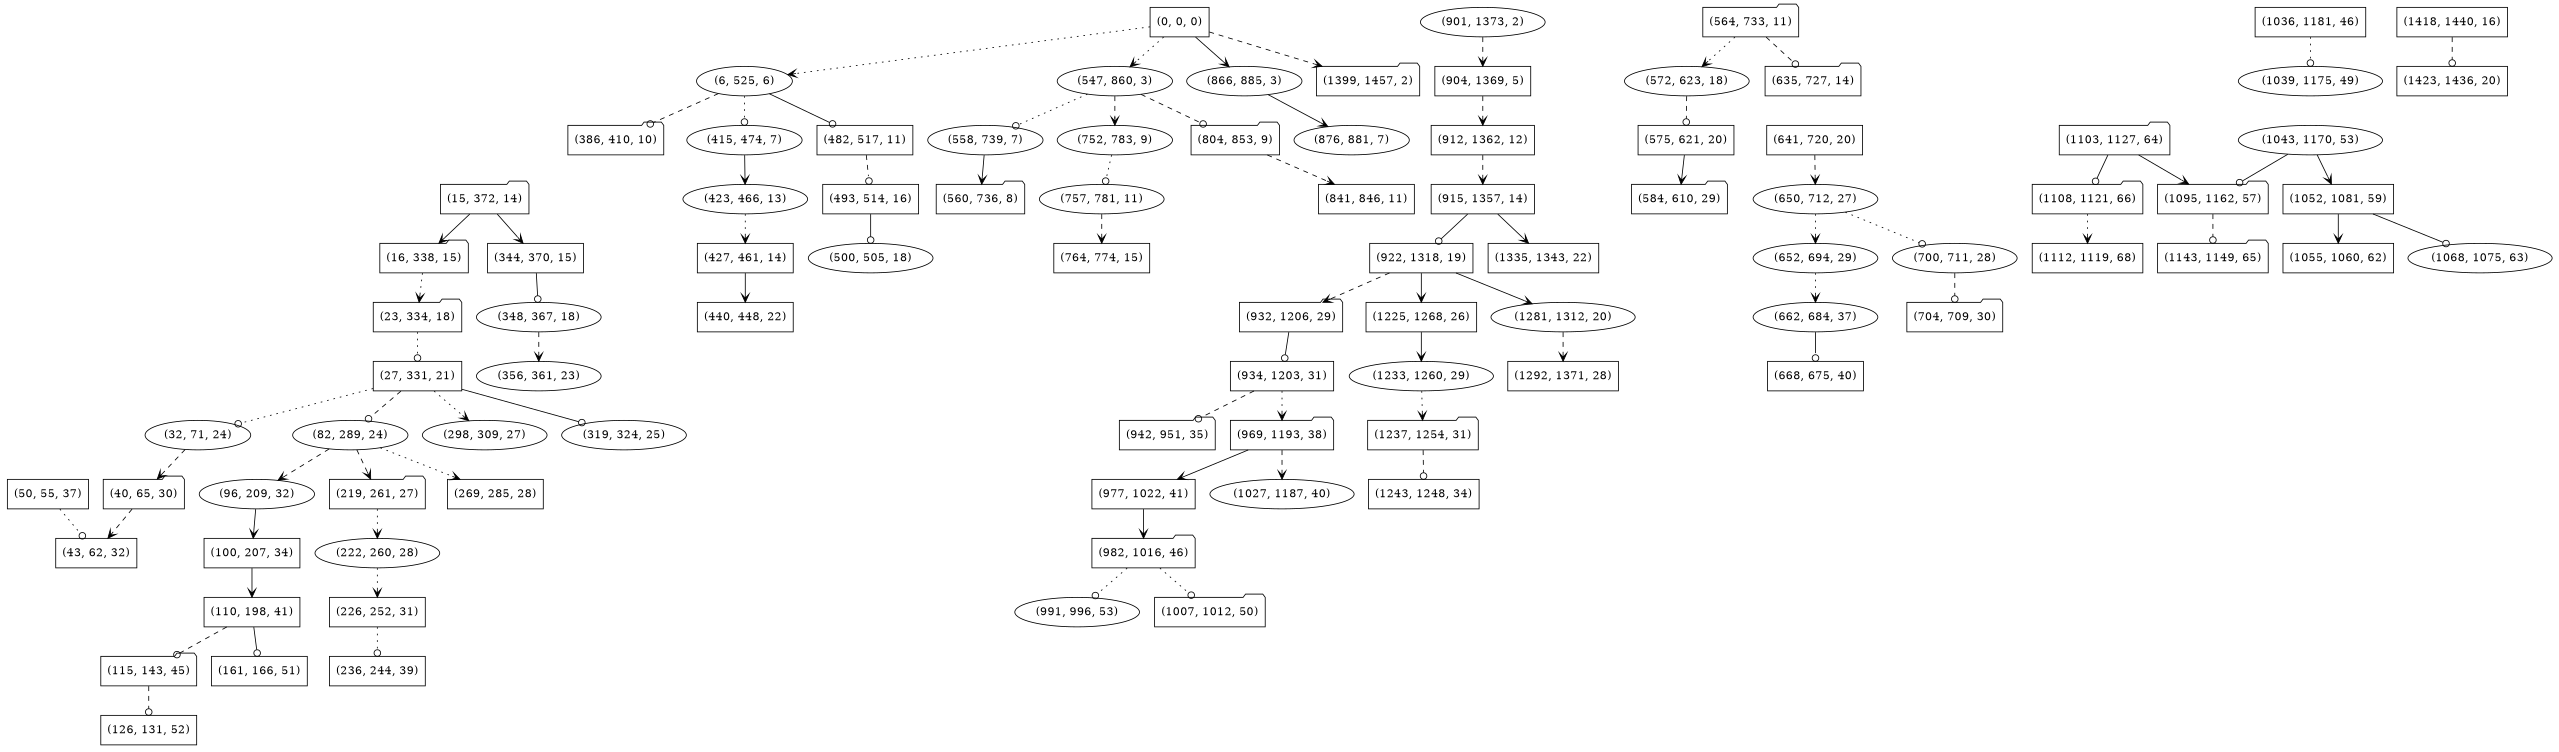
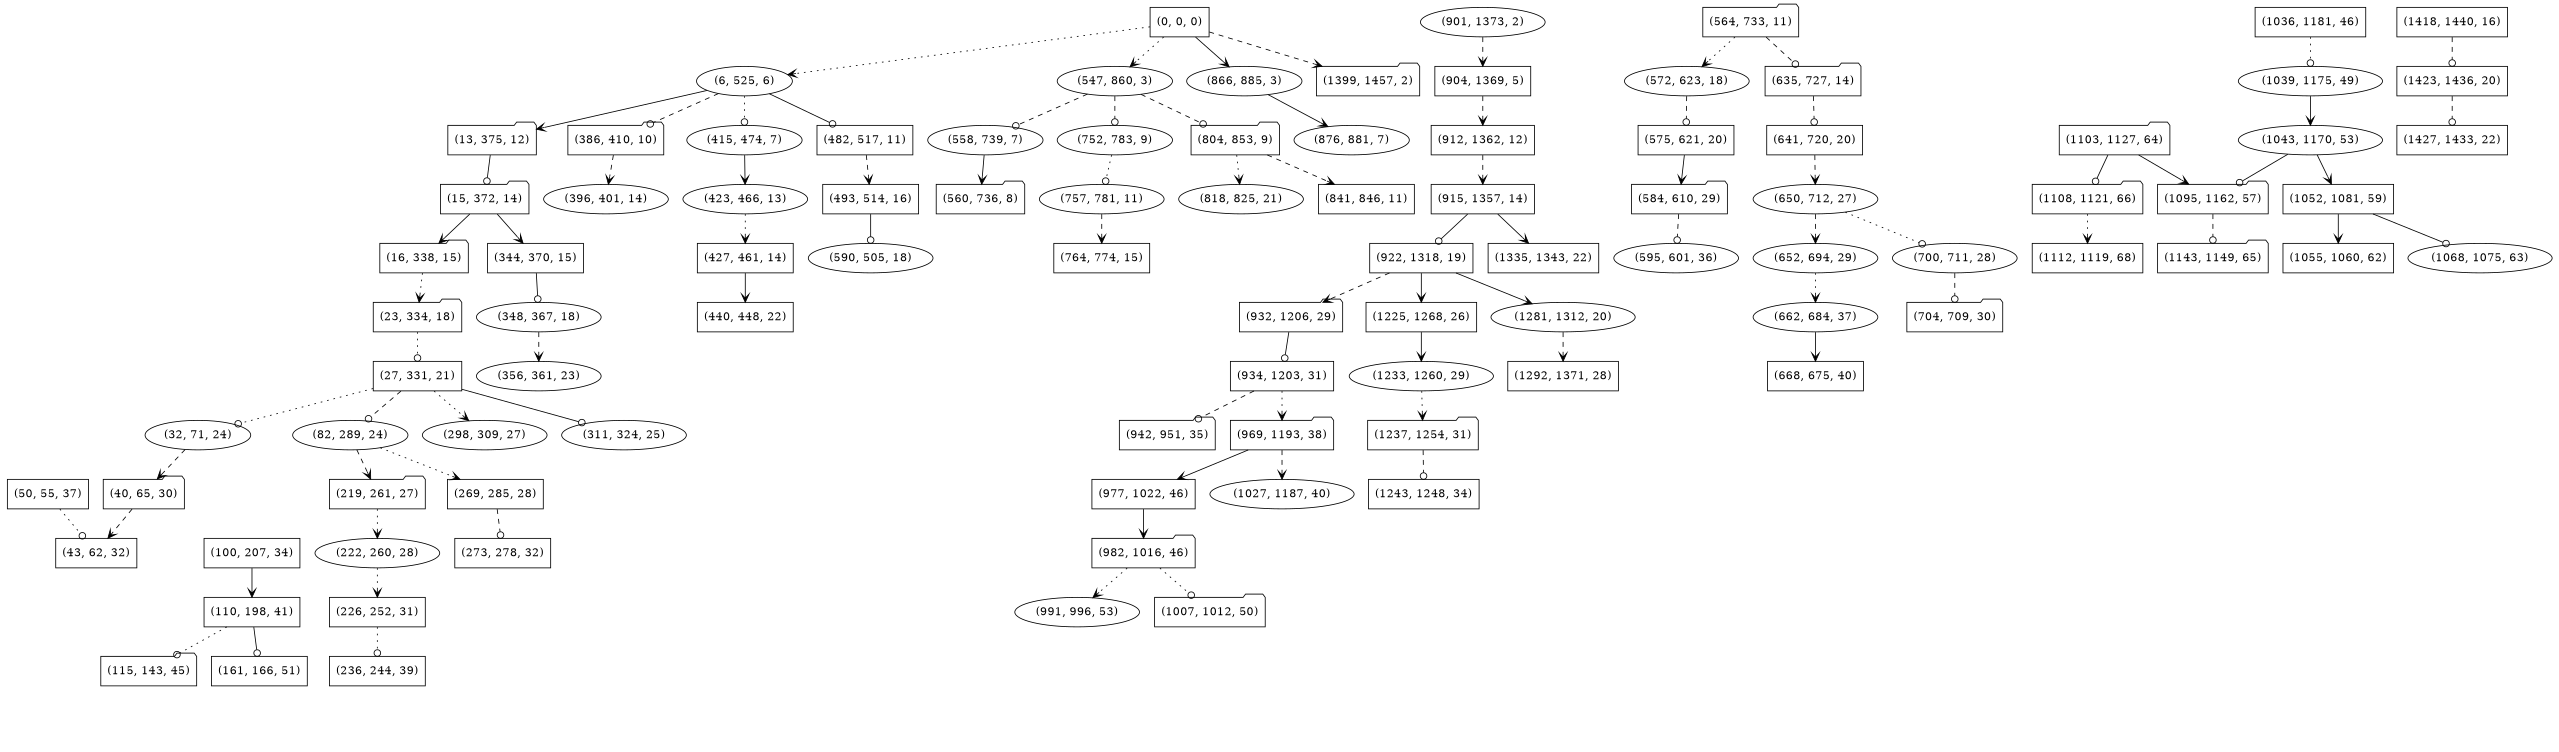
  digraph {
    node [shape=box]
    edge [arrowhead=vee style=dashed]
    "(6, 525, 6)" [shape=ellipse]
    "(0, 0, 0)"
    "(547, 860, 3)" [shape=ellipse]
    n4 [label="(866, 885, 3)" shape=ellipse]
    "(1399, 1457, 2)" [shape=folder]
+   "(13, 375, 12)" [shape=folder]
    "(386, 410, 10)" [shape=folder]
    "(415, 474, 7)" [shape=ellipse]
    n9 [label="(482, 517, 11)"]
    "(558, 739, 7)" [shape=ellipse]
    "(752, 783, 9)" [shape=ellipse]
    "(804, 853, 9)" [shape=folder]
    "(876, 881, 7)" [shape=ellipse]
    "(901, 1373, 2)" [shape=ellipse]
    "(904, 1369, 5)"
    "(15, 372, 14)" [shape=folder]
+   "(396, 401, 14)" [shape=ellipse]
    "(423, 466, 13)" [shape=ellipse]
    "(493, 514, 16)"
    "(16, 338, 15)" [shape=folder]
    "(344, 370, 15)"
    "(23, 334, 18)" [shape=folder]
    "(348, 367, 18)" [shape=ellipse]
    "(27, 331, 21)"
    "(32, 71, 24)" [shape=ellipse]
    "(82, 289, 24)" [shape=ellipse]
    "(298, 309, 27)" [shape=ellipse]
-   "(319, 324, 25)" [shape=ellipse]
+   "(319, 324, 25)" [shape=ellipse label="(311, 324, 25)"]
    "(40, 65, 30)" [shape=folder]
-   "(96, 209, 32)" [shape=ellipse]
    "(219, 261, 27)" [shape=folder]
    "(269, 285, 28)"
    "(43, 62, 32)"
    "(50, 55, 37)"
    "(100, 207, 34)"
    "(222, 260, 28)" [shape=ellipse]
+   "(273, 278, 32)"
    "(110, 198, 41)"
    "(115, 143, 45)" [shape=folder]
    "(161, 166, 51)"
-   "(126, 131, 52)"
    "(226, 252, 31)"
    "(236, 244, 39)"
    "(356, 361, 23)" [shape=ellipse]
    "(427, 461, 14)"
    "(440, 448, 22)"
-   "(500, 505, 18)" [shape=ellipse]
+   "(500, 505, 18)" [shape=ellipse label="(590, 505, 18)"]
    "(560, 736, 8)" [shape=folder]
    "(757, 781, 11)" [shape=ellipse]
+   "(818, 825, 21)" [shape=ellipse]
    "(841, 846, 11)"
    "(564, 733, 11)" [shape=folder]
    "(572, 623, 18)" [shape=ellipse]
    "(635, 727, 14)" [shape=folder]
    "(575, 621, 20)"
    "(641, 720, 20)"
    "(584, 610, 29)" [shape=folder]
+   "(595, 601, 36)" [shape=ellipse]
    "(650, 712, 27)" [shape=ellipse]
    "(652, 694, 29)" [shape=ellipse]
    "(700, 711, 28)" [shape=ellipse]
    "(662, 684, 37)" [shape=ellipse]
    "(704, 709, 30)" [shape=folder]
    "(668, 675, 40)"
    "(764, 774, 15)"
    "(912, 1362, 12)"
    "(915, 1357, 14)"
    "(922, 1318, 19)"
    "(1335, 1343, 22)"
    "(932, 1206, 29)" [shape=folder]
    "(1225, 1268, 26)"
    "(1281, 1312, 20)" [shape=ellipse]
    "(934, 1203, 31)"
    "(1233, 1260, 29)" [shape=ellipse]
    n75 [label="(1292, 1371, 28)"]
    "(942, 951, 35)" [shape=folder]
    "(969, 1193, 38)" [shape=folder]
-   "(977, 1022, 41)"
+   "(977, 1022, 41)" [label="(977, 1022, 46)"]
    "(1027, 1187, 40)" [shape=ellipse]
    "(982, 1016, 46)" [shape=folder]
    "(991, 996, 53)" [shape=ellipse]
    "(1007, 1012, 50)" [shape=folder]
    "(1039, 1175, 49)" [shape=ellipse]
    "(1036, 1181, 46)"
    "(1043, 1170, 53)" [shape=ellipse]
    "(1052, 1081, 59)"
    "(1095, 1162, 57)" [shape=folder]
    "(1055, 1060, 62)"
    "(1068, 1075, 63)" [shape=ellipse]
    "(1143, 1149, 65)" [shape=folder]
    "(1103, 1127, 64)" [shape=folder]
    "(1108, 1121, 66)" [shape=folder]
    "(1112, 1119, 68)"
    "(1237, 1254, 31)" [shape=folder]
    "(1243, 1248, 34)"
    "(1418, 1440, 16)"
    "(1423, 1436, 20)"
+   "(1427, 1433, 22)"
+   "(6, 525, 6)" -> "(13, 375, 12)" [style=solid]
    "(6, 525, 6)" -> "(386, 410, 10)" [arrowhead=odot]
    "(6, 525, 6)" -> "(415, 474, 7)" [arrowhead=odot style=dotted]
    "(6, 525, 6)" -> n9 [arrowhead=odot style=solid]
    "(0, 0, 0)" -> "(6, 525, 6)" [style=dotted]
    "(0, 0, 0)" -> "(547, 860, 3)" [style=dotted]
    "(0, 0, 0)" -> n4 [style=solid]
    "(0, 0, 0)" -> "(1399, 1457, 2)"
-   "(547, 860, 3)" -> "(558, 739, 7)" [arrowhead=odot style=dotted]
-   "(547, 860, 3)" -> "(752, 783, 9)"
+   "(547, 860, 3)" -> "(558, 739, 7)" [arrowhead=odot]
+   "(547, 860, 3)" -> "(752, 783, 9)" [arrowhead=odot]
    "(547, 860, 3)" -> "(804, 853, 9)" [arrowhead=odot]
    n4 -> "(876, 881, 7)" [style=solid]
+   "(13, 375, 12)" -> "(15, 372, 14)" [arrowhead=odot style=solid]
+   "(386, 410, 10)" -> "(396, 401, 14)"
    "(415, 474, 7)" -> "(423, 466, 13)" [style=solid]
-   n9 -> "(493, 514, 16)" [arrowhead=odot]
+   n9 -> "(493, 514, 16)"
    "(558, 739, 7)" -> "(560, 736, 8)" [style=solid]
    "(752, 783, 9)" -> "(757, 781, 11)" [arrowhead=odot style=dotted]
+   "(804, 853, 9)" -> "(818, 825, 21)" [style=dotted]
    "(804, 853, 9)" -> "(841, 846, 11)"
    "(901, 1373, 2)" -> "(904, 1369, 5)"
    "(904, 1369, 5)" -> "(912, 1362, 12)"
    "(15, 372, 14)" -> "(16, 338, 15)" [style=solid]
    "(15, 372, 14)" -> "(344, 370, 15)" [style=solid]
    "(423, 466, 13)" -> "(427, 461, 14)" [style=dotted]
    "(493, 514, 16)" -> "(500, 505, 18)" [arrowhead=odot style=solid]
    "(16, 338, 15)" -> "(23, 334, 18)" [style=dotted]
    "(344, 370, 15)" -> "(348, 367, 18)" [arrowhead=odot style=solid]
    "(23, 334, 18)" -> "(27, 331, 21)" [arrowhead=odot style=dotted]
    "(348, 367, 18)" -> "(356, 361, 23)"
    "(27, 331, 21)" -> "(32, 71, 24)" [arrowhead=odot style=dotted]
    "(27, 331, 21)" -> "(82, 289, 24)" [arrowhead=odot]
    "(27, 331, 21)" -> "(298, 309, 27)" [style=dotted]
    "(27, 331, 21)" -> "(319, 324, 25)" [arrowhead=odot style=solid]
    "(32, 71, 24)" -> "(40, 65, 30)"
-   "(82, 289, 24)" -> "(96, 209, 32)"
    "(82, 289, 24)" -> "(219, 261, 27)"
    "(82, 289, 24)" -> "(269, 285, 28)" [style=dotted]
    "(40, 65, 30)" -> "(43, 62, 32)"
-   "(96, 209, 32)" -> "(100, 207, 34)" [style=solid]
    "(219, 261, 27)" -> "(222, 260, 28)" [style=dotted]
+   "(269, 285, 28)" -> "(273, 278, 32)" [arrowhead=odot]
    "(50, 55, 37)" -> "(43, 62, 32)" [arrowhead=odot style=dotted]
    "(100, 207, 34)" -> "(110, 198, 41)" [style=solid]
    "(222, 260, 28)" -> "(226, 252, 31)" [style=dotted]
-   "(110, 198, 41)" -> "(115, 143, 45)" [arrowhead=odot]
+   "(110, 198, 41)" -> "(115, 143, 45)" [arrowhead=odot style=dotted]
    "(110, 198, 41)" -> "(161, 166, 51)" [arrowhead=odot style=solid]
-   "(115, 143, 45)" -> "(126, 131, 52)" [arrowhead=odot]
    "(226, 252, 31)" -> "(236, 244, 39)" [arrowhead=odot style=dotted]
    "(427, 461, 14)" -> "(440, 448, 22)" [style=solid]
    "(757, 781, 11)" -> "(764, 774, 15)"
    "(564, 733, 11)" -> "(572, 623, 18)" [style=dotted]
    "(564, 733, 11)" -> "(635, 727, 14)" [arrowhead=odot]
    "(572, 623, 18)" -> "(575, 621, 20)" [arrowhead=odot]
+   "(635, 727, 14)" -> "(641, 720, 20)" [arrowhead=odot]
    "(575, 621, 20)" -> "(584, 610, 29)" [style=solid]
    "(641, 720, 20)" -> "(650, 712, 27)"
-   "(650, 712, 27)" -> "(652, 694, 29)" [style=dotted]
+   "(584, 610, 29)" -> "(595, 601, 36)" [arrowhead=odot]
+   "(650, 712, 27)" -> "(652, 694, 29)"
    "(650, 712, 27)" -> "(700, 711, 28)" [arrowhead=odot style=dotted]
    "(652, 694, 29)" -> "(662, 684, 37)" [style=dotted]
    "(700, 711, 28)" -> "(704, 709, 30)" [arrowhead=odot]
-   "(662, 684, 37)" -> "(668, 675, 40)" [arrowhead=odot style=solid]
+   "(662, 684, 37)" -> "(668, 675, 40)" [style=solid]
    "(912, 1362, 12)" -> "(915, 1357, 14)"
    "(915, 1357, 14)" -> "(922, 1318, 19)" [arrowhead=odot style=solid]
    "(915, 1357, 14)" -> "(1335, 1343, 22)" [style=solid]
    "(922, 1318, 19)" -> "(932, 1206, 29)"
    "(922, 1318, 19)" -> "(1225, 1268, 26)" [style=solid]
    "(922, 1318, 19)" -> "(1281, 1312, 20)" [style=solid]
    "(932, 1206, 29)" -> "(934, 1203, 31)" [arrowhead=odot style=solid]
    "(1225, 1268, 26)" -> "(1233, 1260, 29)" [style=solid]
    "(1281, 1312, 20)" -> n75
    "(934, 1203, 31)" -> "(942, 951, 35)" [arrowhead=odot]
    "(934, 1203, 31)" -> "(969, 1193, 38)" [style=dotted]
    "(1233, 1260, 29)" -> "(1237, 1254, 31)" [style=dotted]
    "(969, 1193, 38)" -> "(977, 1022, 41)" [style=solid]
    "(969, 1193, 38)" -> "(1027, 1187, 40)"
    "(977, 1022, 41)" -> "(982, 1016, 46)" [style=solid]
-   "(982, 1016, 46)" -> "(991, 996, 53)" [arrowhead=odot style=dotted]
+   "(982, 1016, 46)" -> "(991, 996, 53)" [style=dotted]
    "(982, 1016, 46)" -> "(1007, 1012, 50)" [arrowhead=odot style=dotted]
+   "(1039, 1175, 49)" -> "(1043, 1170, 53)" [style=solid]
    "(1036, 1181, 46)" -> "(1039, 1175, 49)" [arrowhead=odot style=dotted]
    "(1043, 1170, 53)" -> "(1052, 1081, 59)" [style=solid]
    "(1043, 1170, 53)" -> "(1095, 1162, 57)" [arrowhead=odot style=solid]
    "(1052, 1081, 59)" -> "(1055, 1060, 62)" [style=solid]
    "(1052, 1081, 59)" -> "(1068, 1075, 63)" [arrowhead=odot style=solid]
    "(1095, 1162, 57)" -> "(1143, 1149, 65)" [arrowhead=odot]
    "(1103, 1127, 64)" -> "(1095, 1162, 57)" [style=solid]
    "(1103, 1127, 64)" -> "(1108, 1121, 66)" [arrowhead=odot style=solid]
    "(1108, 1121, 66)" -> "(1112, 1119, 68)" [style=dotted]
    "(1237, 1254, 31)" -> "(1243, 1248, 34)" [arrowhead=odot]
    "(1418, 1440, 16)" -> "(1423, 1436, 20)" [arrowhead=odot]
+   "(1423, 1436, 20)" -> "(1427, 1433, 22)" [arrowhead=odot]
  }
